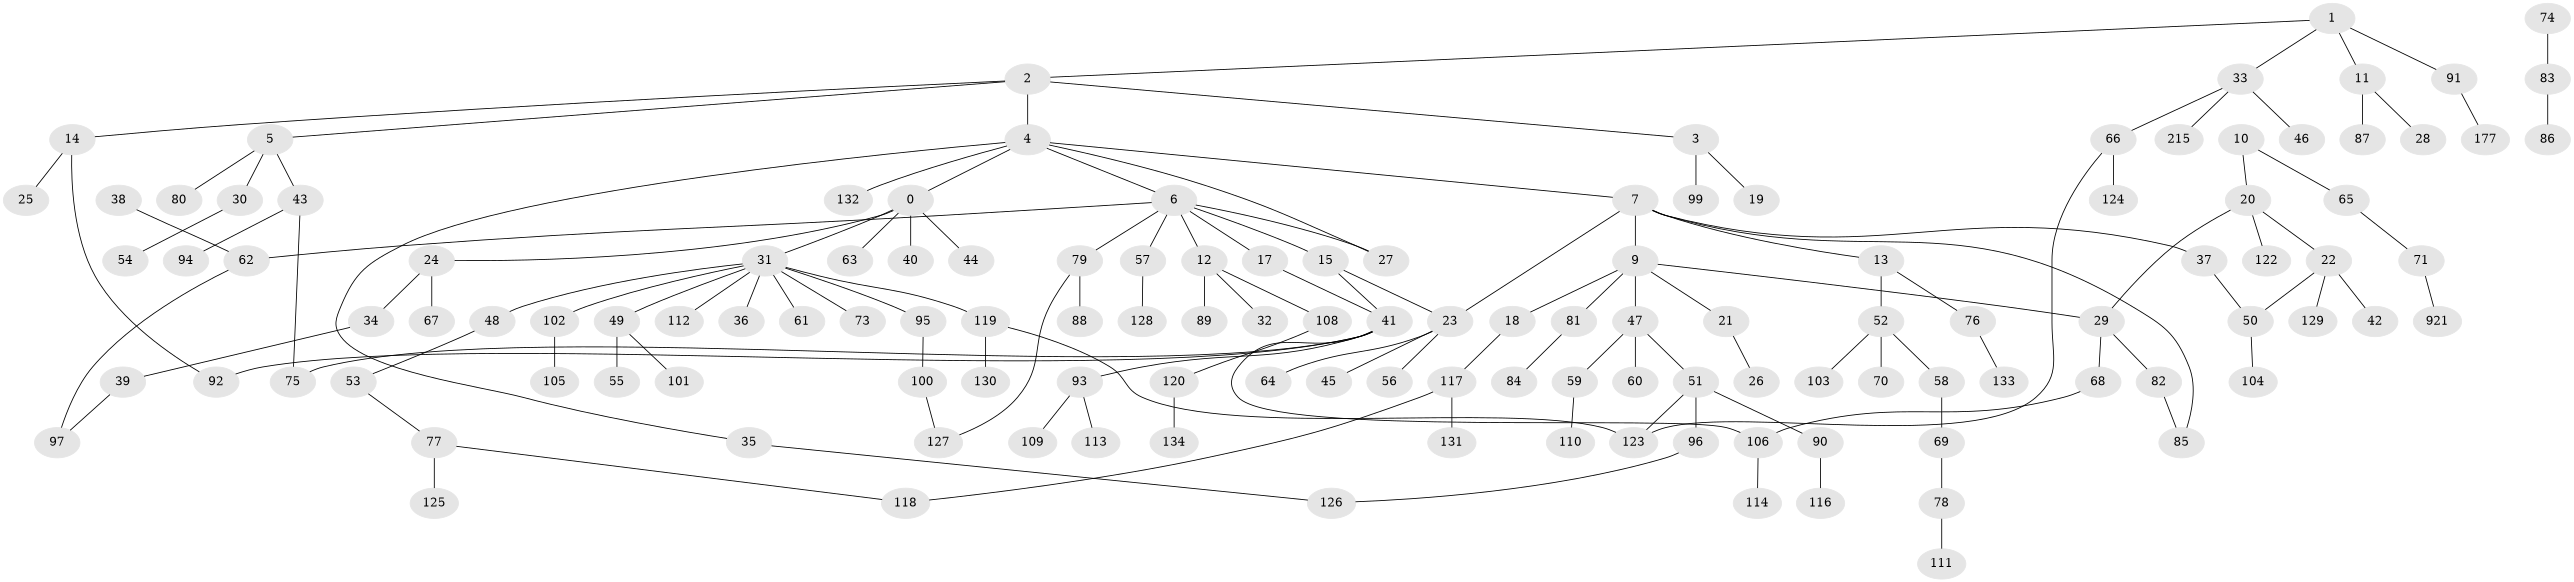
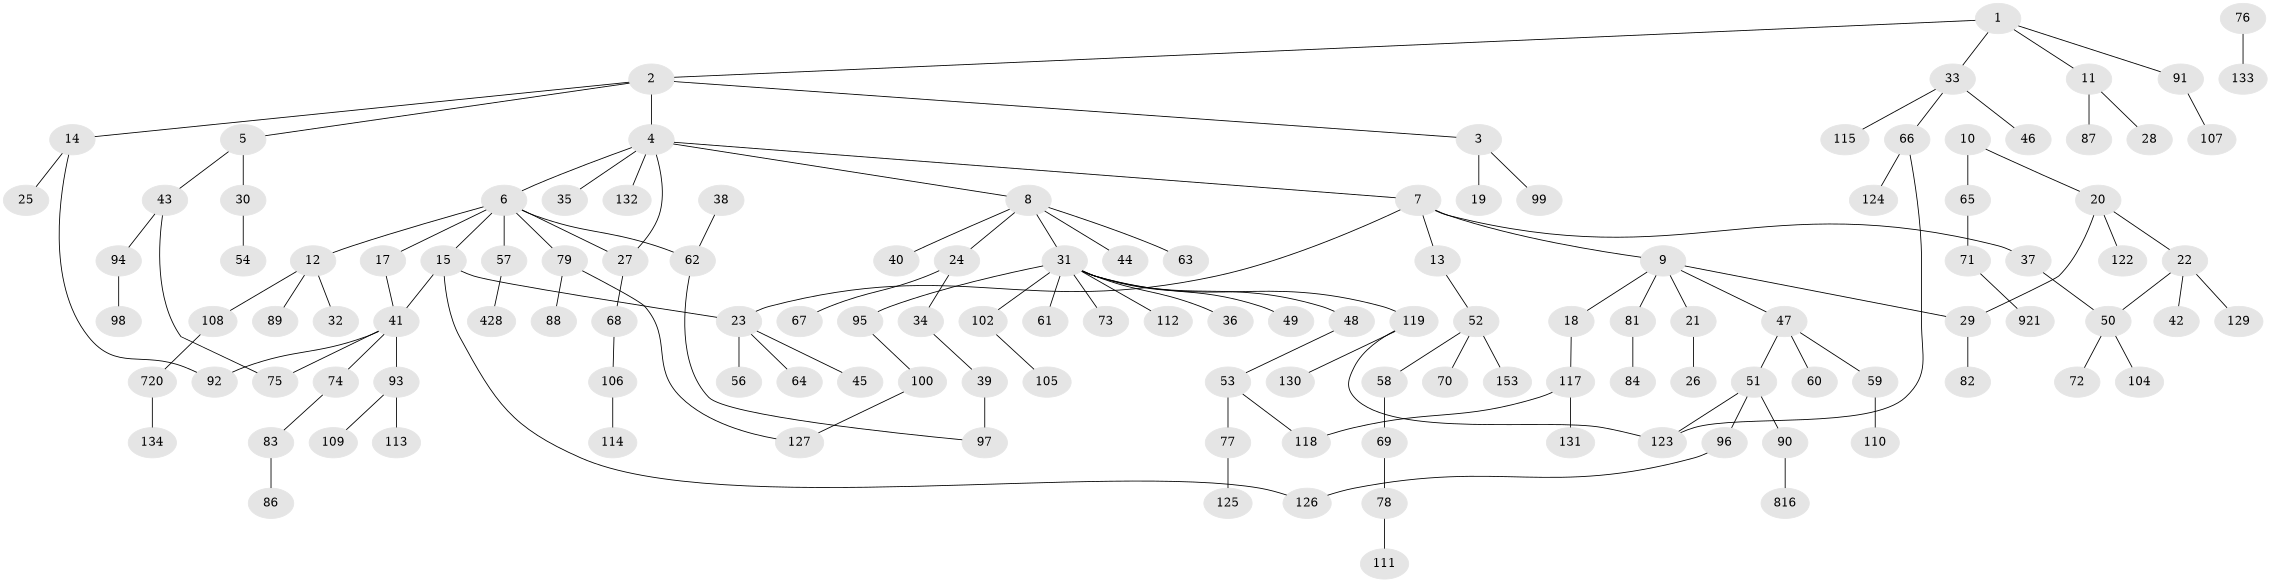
  graph {
    node [color=gray90 style=filled]
    1
    2
    11
    33
    91
    3
    4
    5
    14
    28
    87
    46
    66
-   115 [label=215]
-   107 [label=177]
+   115
+   107
    19
    99
    6
    7
-   8 [label=0]
+   8
    27
    35
    132
    30
    43
-   80
    10
    20
    65
    25
    92
    12
    15
    17
    57
    62
    79
    9
    13
    23
    37
-   85
    24
    31
    40
    44
    63
    126
    54
    75
    94
    32
    89
    108
    41
-   128
+   128 [label=428]
    97
    88
    127
    18
    21
    29
    47
    81
    52
    76
    45
    56
    64
    50
    34
    67
    36
    48
    49
    61
    73
    95
    102
    112
    119
    117
    26
    68
    82
    51
    59
    60
    84
    22
    122
    71
-   120
+   120 [label=720]
    58
    70
-   103
+   103 [label=153]
    133
    74
    93
    38
    118
    131
    42
    129
+   72
    104
    39
    106
    53
-   55
-   101
    100
    105
    123
    130
    124
    83
    109
    113
+   98
    90
    96
    110
    77
-   116
+   116 [label=816]
    69
    125
    78
    n129 [label=921]
    114
    111
    86
    134
    1 -- 2
    1 -- 11
    1 -- 33
    1 -- 91
    2 -- 3
    2 -- 4
    2 -- 5
    2 -- 14
    11 -- 28
    11 -- 87
    33 -- 46
    33 -- 66
    33 -- 115
    91 -- 107
    3 -- 19
    3 -- 99
    4 -- 6
    4 -- 7
    4 -- 8
    4 -- 27
    4 -- 35
    4 -- 132
    5 -- 30
    5 -- 43
-   5 -- 80
    14 -- 25
    14 -- 92
    66 -- 123
    66 -- 124
    6 -- 27
    6 -- 12
    6 -- 15
    6 -- 17
    6 -- 57
    6 -- 62
    6 -- 79
    7 -- 9
    7 -- 13
    7 -- 23
    7 -- 37
-   7 -- 85
    8 -- 24
    8 -- 31
    8 -- 40
    8 -- 44
    8 -- 63
-   35 -- 126
+   15 -- 126
    30 -- 54
    43 -- 75
    43 -- 94
    10 -- 20
    10 -- 65
    20 -- 29
    20 -- 22
    20 -- 122
    65 -- 71
    12 -- 32
    12 -- 89
    12 -- 108
    15 -- 23
    15 -- 41
    17 -- 41
    57 -- 128
    62 -- 97
    79 -- 88
    79 -- 127
    9 -- 18
    9 -- 21
    9 -- 29
    9 -- 47
    9 -- 81
    13 -- 52
-   13 -- 76
    23 -- 45
    23 -- 56
    23 -- 64
    37 -- 50
    24 -- 34
    24 -- 67
    31 -- 36
    31 -- 48
    31 -- 49
    31 -- 61
    31 -- 73
    31 -- 95
    31 -- 102
    31 -- 112
    31 -- 119
+   94 -- 98
    108 -- 120
    41 -- 92
    41 -- 75
-   41 -- 106
+   41 -- 74
    41 -- 93
    18 -- 117
    21 -- 26
-   29 -- 68
+   27 -- 68
    29 -- 82
    47 -- 51
    47 -- 59
    47 -- 60
    81 -- 84
    52 -- 58
    52 -- 70
    52 -- 103
    76 -- 133
+   50 -- 72
    50 -- 104
    34 -- 39
    48 -- 53
-   49 -- 55
-   49 -- 101
    95 -- 100
    102 -- 105
    119 -- 123
    119 -- 130
    117 -- 118
    117 -- 131
    68 -- 106
-   82 -- 85
    51 -- 123
    51 -- 90
    51 -- 96
    59 -- 110
    22 -- 50
    22 -- 42
    22 -- 129
    71 -- n129
    120 -- 134
    58 -- 69
    74 -- 83
    93 -- 109
    93 -- 113
    38 -- 62
    39 -- 97
    106 -- 114
    53 -- 77
    100 -- 127
    83 -- 86
    90 -- 116
    96 -- 126
-   77 -- 118
+   53 -- 118
    77 -- 125
    69 -- 78
    78 -- 111
  }
